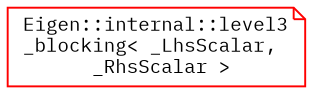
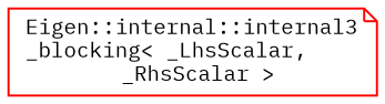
  digraph {
    rankdir=LR
    fontname="IBM Plex Mono"
-   n1 [color=red fillcolor=white fontname="IBM Plex Mono" fontsize=10 height=0.2 label="Eigen::internal::level3\l_blocking\< _LhsScalar,\l _RhsScalar \>" shape=note style=filled width=0.4]
+   n1 [color=red fillcolor=white fontname="IBM Plex Mono" fontsize=10 height=0.2 label="Eigen::internal::internal3\l_blocking\< _LhsScalar,\l _RhsScalar \>" shape=note style=filled width=0.4]
  }
